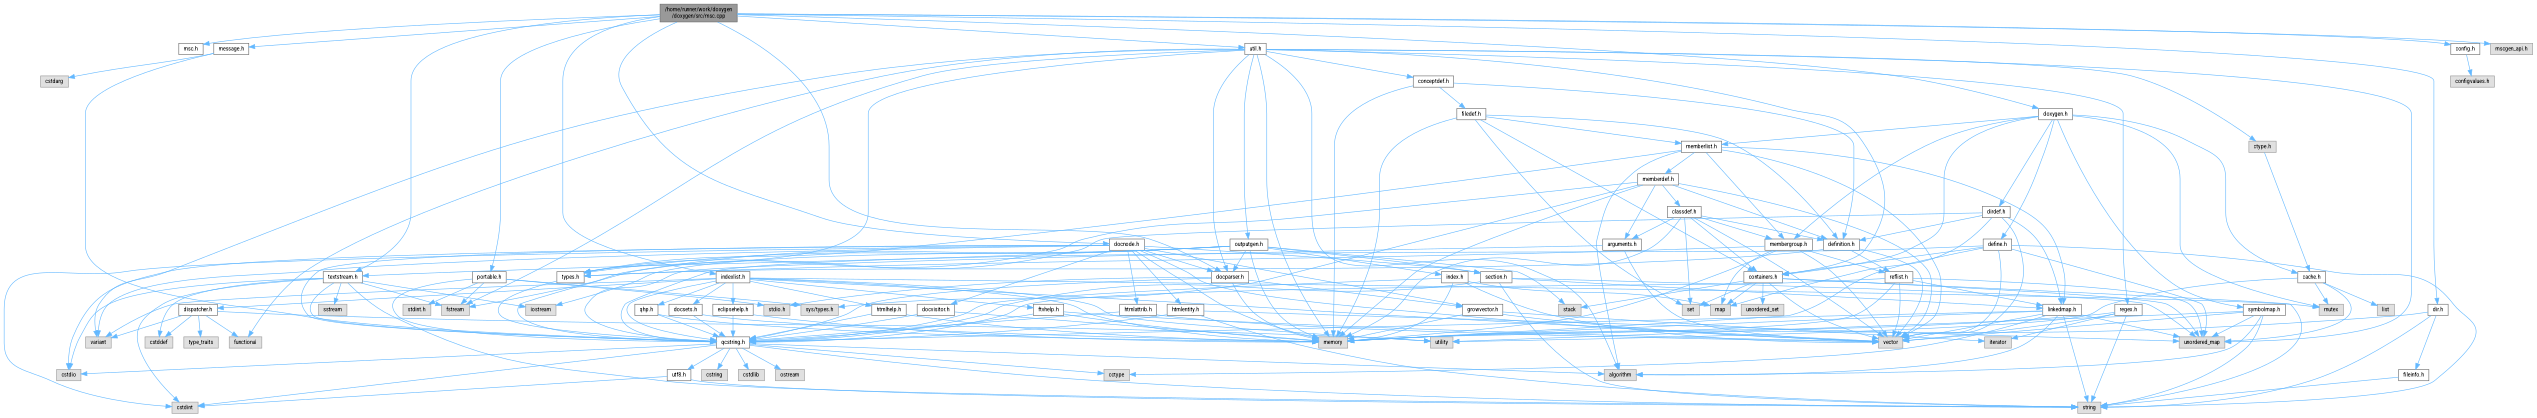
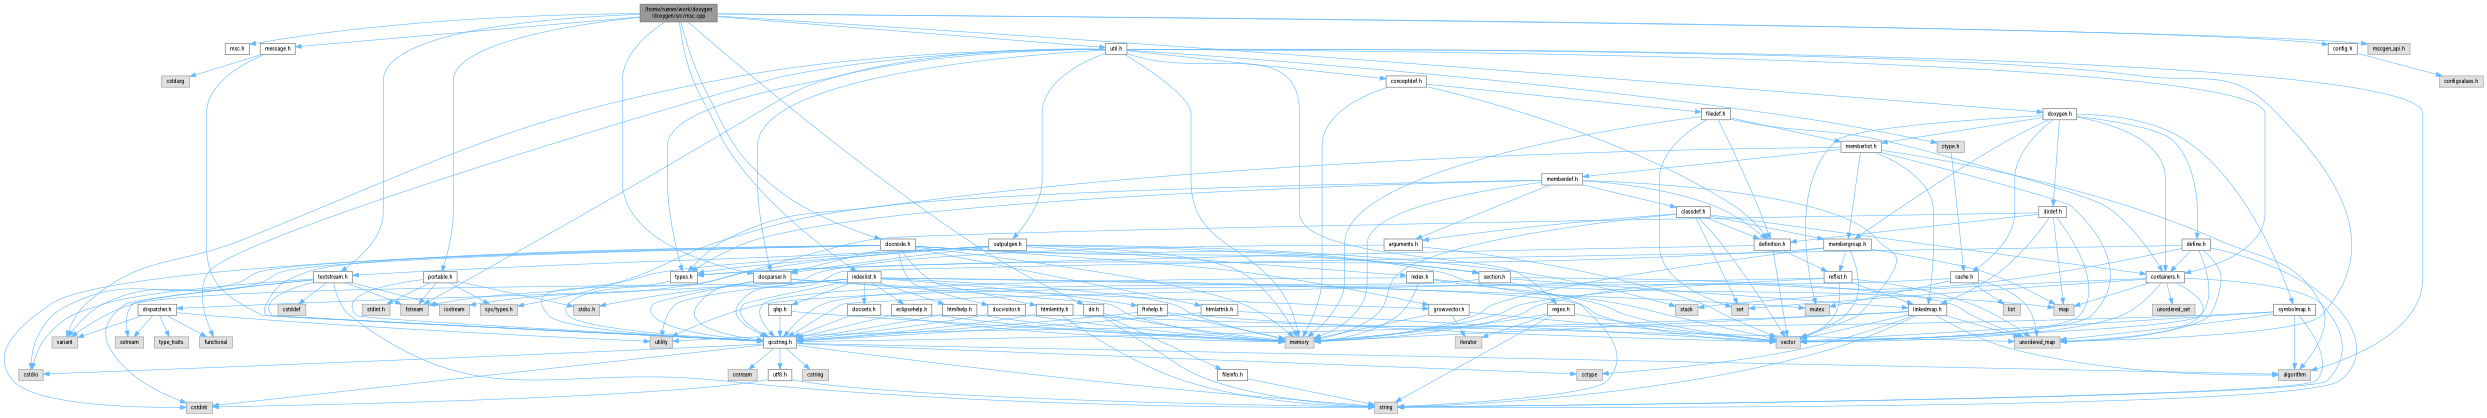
  digraph {
    fontname="Roboto Condensed"
    node [color=grey40 fillcolor=white fontname="Roboto Condensed" fontsize=10 shape=box style=filled]
    edge [color=steelblue1 fontname="Roboto Condensed" fontsize=10 labelfontname=Helvetica labelfontsize=10 style=solid]
    n1 [color=gray40 fillcolor=grey60 fontcolor=black height=0.2 label="/home/runner/work/doxygen\l/doxygen/src/msc.cpp" width=0.4]
    n2 [height=0.2 label="msc.h" width=0.4]
    n3 [height=0.2 label="portable.h" width=0.4]
    n4 [height=0.2 label="config.h" width=0.4]
    n5 [height=0.2 label="message.h" width=0.4]
    n6 [height=0.2 label="docparser.h" width=0.4]
    n7 [height=0.2 label="docnode.h" width=0.4]
    n8 [height=0.2 label="doxygen.h" width=0.4]
    n9 [height=0.2 label="indexlist.h" width=0.4]
    n10 [height=0.2 label="util.h" width=0.4]
    n11 [height=0.2 label="textstream.h" width=0.4]
    n12 [color=grey60 fillcolor="#E0E0E0" height=0.2 label="mscgen_api.h" width=0.4]
    n13 [height=0.2 label="dir.h" width=0.4]
    n14 [color=grey60 fillcolor="#E0E0E0" height=0.2 label="stdio.h" width=0.4]
    n15 [color=grey60 fillcolor="#E0E0E0" height=0.2 label="sys/types.h" width=0.4]
    n16 [color=grey60 fillcolor="#E0E0E0" height=0.2 label="stdint.h" width=0.4]
    n17 [color=grey60 fillcolor="#E0E0E0" height=0.2 label=fstream width=0.4]
    n18 [height=0.2 label="qcstring.h" width=0.4]
    n19 [color=grey60 fillcolor="#E0E0E0" height=0.2 label="configvalues.h" width=0.4]
    n20 [color=grey60 fillcolor="#E0E0E0" height=0.2 label=cstdarg width=0.4]
    n21 [color=grey60 fillcolor="#E0E0E0" height=0.2 label=memory width=0.4]
    n22 [height=0.2 label="growvector.h" width=0.4]
    n23 [color=grey60 fillcolor="#E0E0E0" height=0.2 label=cstdio width=0.4]
    n24 [color=grey60 fillcolor="#E0E0E0" height=0.2 label=cstdint width=0.4]
    n25 [color=grey60 fillcolor="#E0E0E0" height=0.2 label=vector width=0.4]
    n26 [color=grey60 fillcolor="#E0E0E0" height=0.2 label=variant width=0.4]
    n27 [height=0.2 label="docvisitor.h" width=0.4]
    n28 [height=0.2 label="htmlattrib.h" width=0.4]
    n29 [height=0.2 label="htmlentity.h" width=0.4]
    n30 [height=0.2 label="section.h" width=0.4]
    n31 [color=grey60 fillcolor="#E0E0E0" height=0.2 label=mutex width=0.4]
    n32 [height=0.2 label="containers.h" width=0.4]
    n33 [height=0.2 label="membergroup.h" width=0.4]
    n34 [height=0.2 label="dirdef.h" width=0.4]
    n35 [height=0.2 label="memberlist.h" width=0.4]
    n36 [height=0.2 label="define.h" width=0.4]
    n37 [height=0.2 label="cache.h" width=0.4]
    n38 [height=0.2 label="symbolmap.h" width=0.4]
    n39 [color=grey60 fillcolor="#E0E0E0" height=0.2 label=utility width=0.4]
    n40 [height=0.2 label="dispatcher.h" width=0.4]
    n41 [height=0.2 label="docsets.h" width=0.4]
    n42 [height=0.2 label="eclipsehelp.h" width=0.4]
    n43 [height=0.2 label="ftvhelp.h" width=0.4]
    n44 [height=0.2 label="htmlhelp.h" width=0.4]
    n45 [height=0.2 label="qhp.h" width=0.4]
    n46 [color=grey60 fillcolor="#E0E0E0" height=0.2 label=algorithm width=0.4]
    n47 [color=grey60 fillcolor="#E0E0E0" height=0.2 label=unordered_map width=0.4]
    n48 [height=0.2 label="types.h" width=0.4]
    n49 [color=grey60 fillcolor="#E0E0E0" height=0.2 label="ctype.h" width=0.4]
    n50 [color=grey60 fillcolor="#E0E0E0" height=0.2 label=functional width=0.4]
    n51 [height=0.2 label="outputgen.h" width=0.4]
    n52 [height=0.2 label="regex.h" width=0.4]
    n53 [height=0.2 label="conceptdef.h" width=0.4]
    n54 [color=grey60 fillcolor="#E0E0E0" height=0.2 label=string width=0.4]
    n55 [color=grey60 fillcolor="#E0E0E0" height=0.2 label=cstddef width=0.4]
    n56 [color=grey60 fillcolor="#E0E0E0" height=0.2 label=iostream width=0.4]
    n57 [color=grey60 fillcolor="#E0E0E0" height=0.2 label=sstream width=0.4]
    n58 [height=0.2 label="fileinfo.h" width=0.4]
    n59 [color=grey60 fillcolor="#E0E0E0" height=0.2 label=cctype width=0.4]
    n60 [color=grey60 fillcolor="#E0E0E0" height=0.2 label=cstring width=0.4]
-   n61 [color=grey60 fillcolor="#E0E0E0" height=0.2 label=cstdlib width=0.4]
    n62 [color=grey60 fillcolor="#E0E0E0" height=0.2 label=ostream width=0.4]
    n63 [height=0.2 label="utf8.h" width=0.4]
    n64 [color=grey60 fillcolor="#E0E0E0" height=0.2 label=iterator width=0.4]
    n65 [height=0.2 label="linkedmap.h" width=0.4]
    n66 [color=grey60 fillcolor="#E0E0E0" height=0.2 label=set width=0.4]
    n67 [color=grey60 fillcolor="#E0E0E0" height=0.2 label=map width=0.4]
    n68 [color=grey60 fillcolor="#E0E0E0" height=0.2 label=unordered_set width=0.4]
    n69 [color=grey60 fillcolor="#E0E0E0" height=0.2 label=stack width=0.4]
    n70 [height=0.2 label="reflist.h" width=0.4]
    n71 [height=0.2 label="definition.h" width=0.4]
    n72 [height=0.2 label="memberdef.h" width=0.4]
    n73 [color=grey60 fillcolor="#E0E0E0" height=0.2 label=list width=0.4]
    n74 [height=0.2 label="arguments.h" width=0.4]
    n75 [height=0.2 label="classdef.h" width=0.4]
    n76 [color=grey60 fillcolor="#E0E0E0" height=0.2 label=type_traits width=0.4]
    n77 [height=0.2 label="index.h" width=0.4]
    n78 [height=0.2 label="filedef.h" width=0.4]
    n1 -> n2
    n1 -> n3
    n1 -> n4
    n1 -> n5
    n1 -> n6
    n1 -> n7
    n1 -> n8
    n1 -> n9
    n1 -> n10
    n1 -> n11
    n1 -> n12
    n1 -> n13
    n3 -> n14
    n3 -> n15
    n3 -> n16
    n3 -> n17
    n3 -> n18
    n4 -> n19
    n5 -> n18
    n5 -> n20
    n6 -> n14
    n6 -> n18
    n6 -> n21
    n6 -> n22
    n7 -> n6
    n7 -> n18
    n7 -> n21
    n7 -> n22
    n7 -> n23
    n7 -> n24
    n7 -> n25
    n7 -> n26
    n7 -> n27
    n7 -> n28
    n7 -> n29
    n7 -> n30
    n8 -> n31
    n8 -> n32
    n8 -> n33
    n8 -> n34
    n8 -> n35
    n8 -> n36
    n8 -> n37
    n8 -> n38
    n9 -> n18
    n9 -> n21
    n9 -> n25
    n9 -> n26
    n9 -> n31
    n9 -> n39
    n9 -> n40
    n9 -> n41
    n9 -> n42
    n9 -> n43
    n9 -> n44
    n9 -> n45
    n10 -> n6
    n10 -> n17
    n10 -> n21
    n10 -> n26
    n10 -> n32
    n10 -> n46
    n10 -> n47
    n10 -> n48
    n10 -> n49
    n10 -> n50
    n10 -> n51
    n10 -> n52
    n10 -> n53
    n11 -> n17
    n11 -> n18
    n11 -> n23
    n11 -> n24
    n11 -> n54
    n11 -> n55
    n11 -> n56
    n11 -> n57
    n13 -> n21
    n13 -> n54
    n13 -> n58
    n18 -> n23
    n18 -> n24
    n18 -> n46
    n18 -> n54
    n18 -> n59
    n18 -> n60
-   n18 -> n61
    n18 -> n62
    n18 -> n63
    n22 -> n21
    n22 -> n25
    n22 -> n64
    n27 -> n18
    n27 -> n21
    n28 -> n18
    n28 -> n25
    n29 -> n18
    n29 -> n47
    n29 -> n54
    n30 -> n18
    n30 -> n47
    n30 -> n54
    n30 -> n65
    n32 -> n25
    n32 -> n47
    n32 -> n54
    n32 -> n66
    n32 -> n67
    n32 -> n68
    n32 -> n69
    n33 -> n21
    n33 -> n25
    n33 -> n48
    n33 -> n67
    n33 -> n70
    n34 -> n18
    n34 -> n25
    n34 -> n65
    n34 -> n67
    n34 -> n71
    n35 -> n25
    n35 -> n33
    n35 -> n46
    n35 -> n48
    n35 -> n65
    n35 -> n72
    n36 -> n18
    n36 -> n21
    n36 -> n25
    n36 -> n32
    n36 -> n47
    n36 -> n54
    n37 -> n31
    n37 -> n39
    n37 -> n47
    n37 -> n73
    n38 -> n25
    n38 -> n39
    n38 -> n46
    n38 -> n47
    n38 -> n54
    n40 -> n26
    n40 -> n39
    n40 -> n50
-   n40 -> n55
+   n40 -> n57
    n40 -> n76
    n41 -> n18
    n41 -> n21
    n42 -> n18
    n42 -> n21
    n43 -> n18
    n43 -> n21
    n43 -> n25
    n44 -> n18
    n44 -> n21
    n45 -> n18
    n45 -> n21
    n48 -> n18
    n49 -> n37
    n51 -> n6
    n51 -> n11
    n51 -> n17
    n51 -> n21
    n51 -> n30
    n51 -> n48
    n51 -> n56
    n51 -> n69
    n51 -> n77
    n52 -> n21
    n52 -> n25
    n52 -> n54
    n52 -> n64
    n53 -> n21
    n53 -> n71
    n53 -> n78
    n58 -> n54
    n63 -> n24
    n63 -> n54
    n65 -> n18
    n65 -> n21
    n65 -> n25
    n65 -> n46
    n65 -> n47
    n65 -> n54
    n65 -> n59
    n70 -> n18
    n70 -> n21
    n70 -> n25
    n70 -> n47
    n70 -> n65
    n71 -> n25
    n71 -> n48
    n71 -> n70
    n72 -> n15
    n72 -> n21
    n72 -> n25
    n72 -> n48
    n72 -> n71
    n72 -> n74
    n72 -> n75
    n74 -> n18
    n74 -> n25
    n75 -> n21
    n75 -> n25
    n75 -> n32
    n75 -> n33
    n75 -> n66
    n75 -> n71
    n75 -> n74
    n77 -> n18
    n77 -> n21
    n77 -> n25
    n77 -> n67
    n78 -> n21
    n78 -> n32
    n78 -> n35
    n78 -> n66
    n78 -> n71
  }
